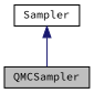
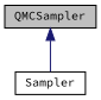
  digraph {
    fontname="Source Code Pro"
    node [color=black fontname="Source Code Pro" fontsize=10 shape=record]
    n1 [fillcolor=grey75 fontcolor=black height=0.2 label=QMCSampler style=filled width=0.4]
    n2 [height=0.2 label=Sampler width=0.4]
-   n2 -> n1 [color=midnightblue dir=back fontname="Source Code Pro" fontsize=10 labelfontname=Helvetica labelfontsize=10 style=solid]
+   n1 -> n2 [color=midnightblue dir=back fontname="Source Code Pro" fontsize=10 labelfontname=Helvetica labelfontsize=10 style=solid]
  }
